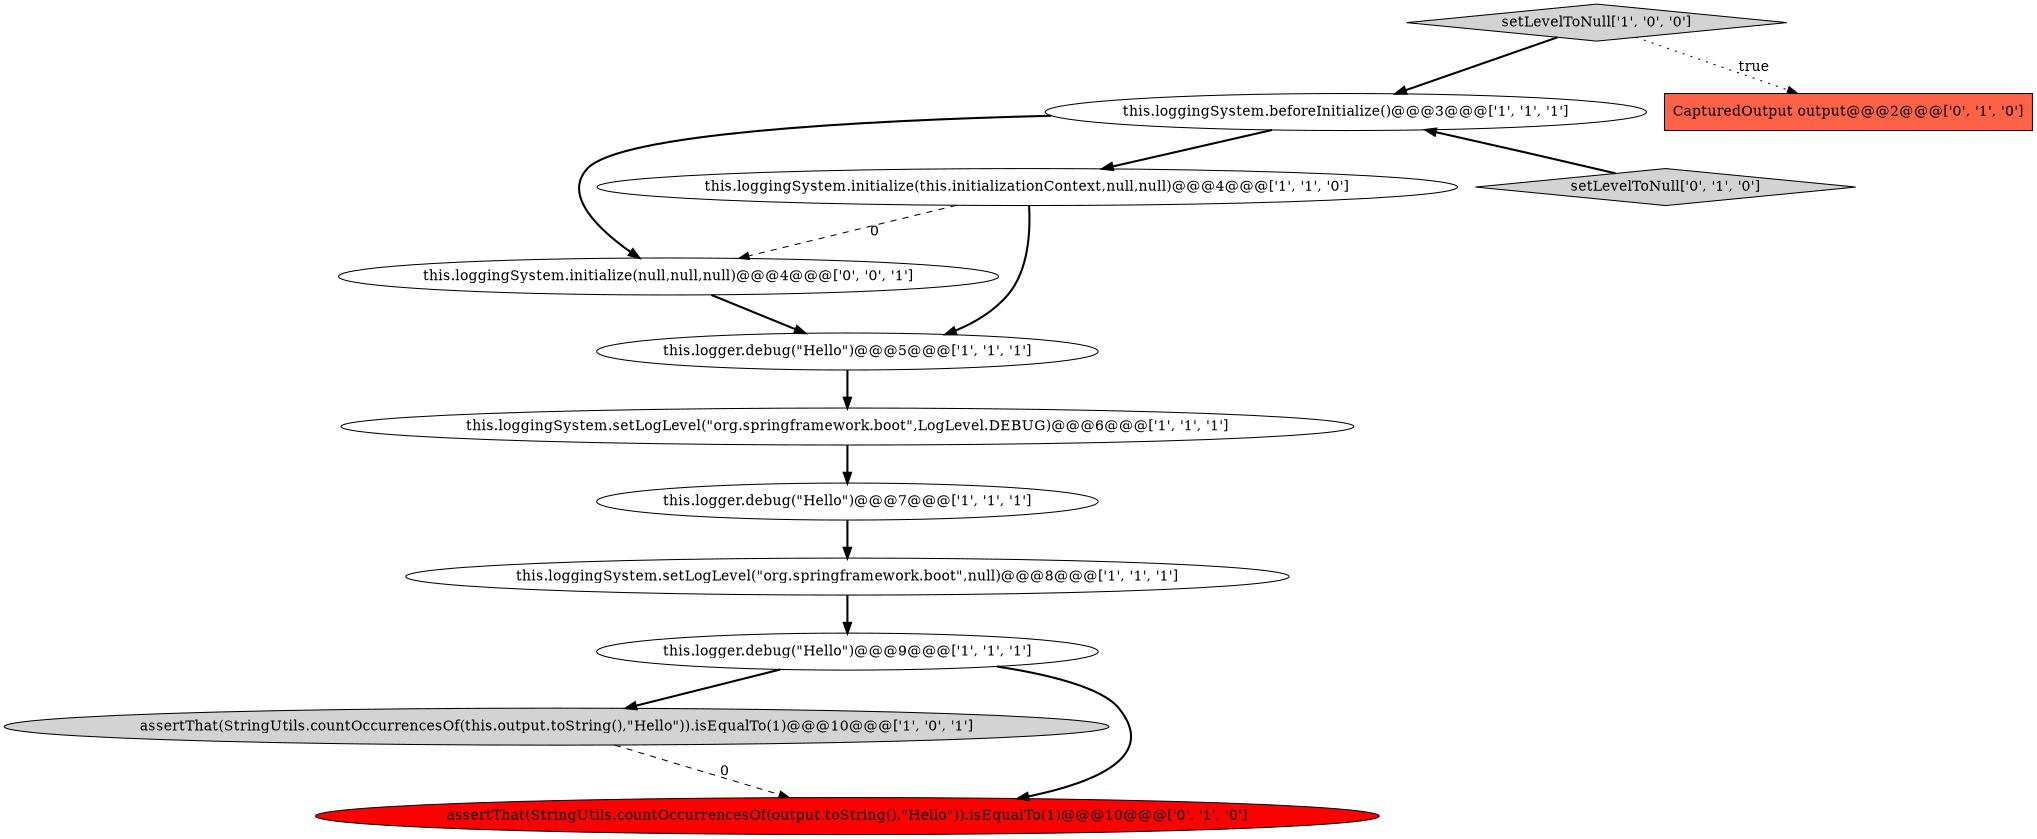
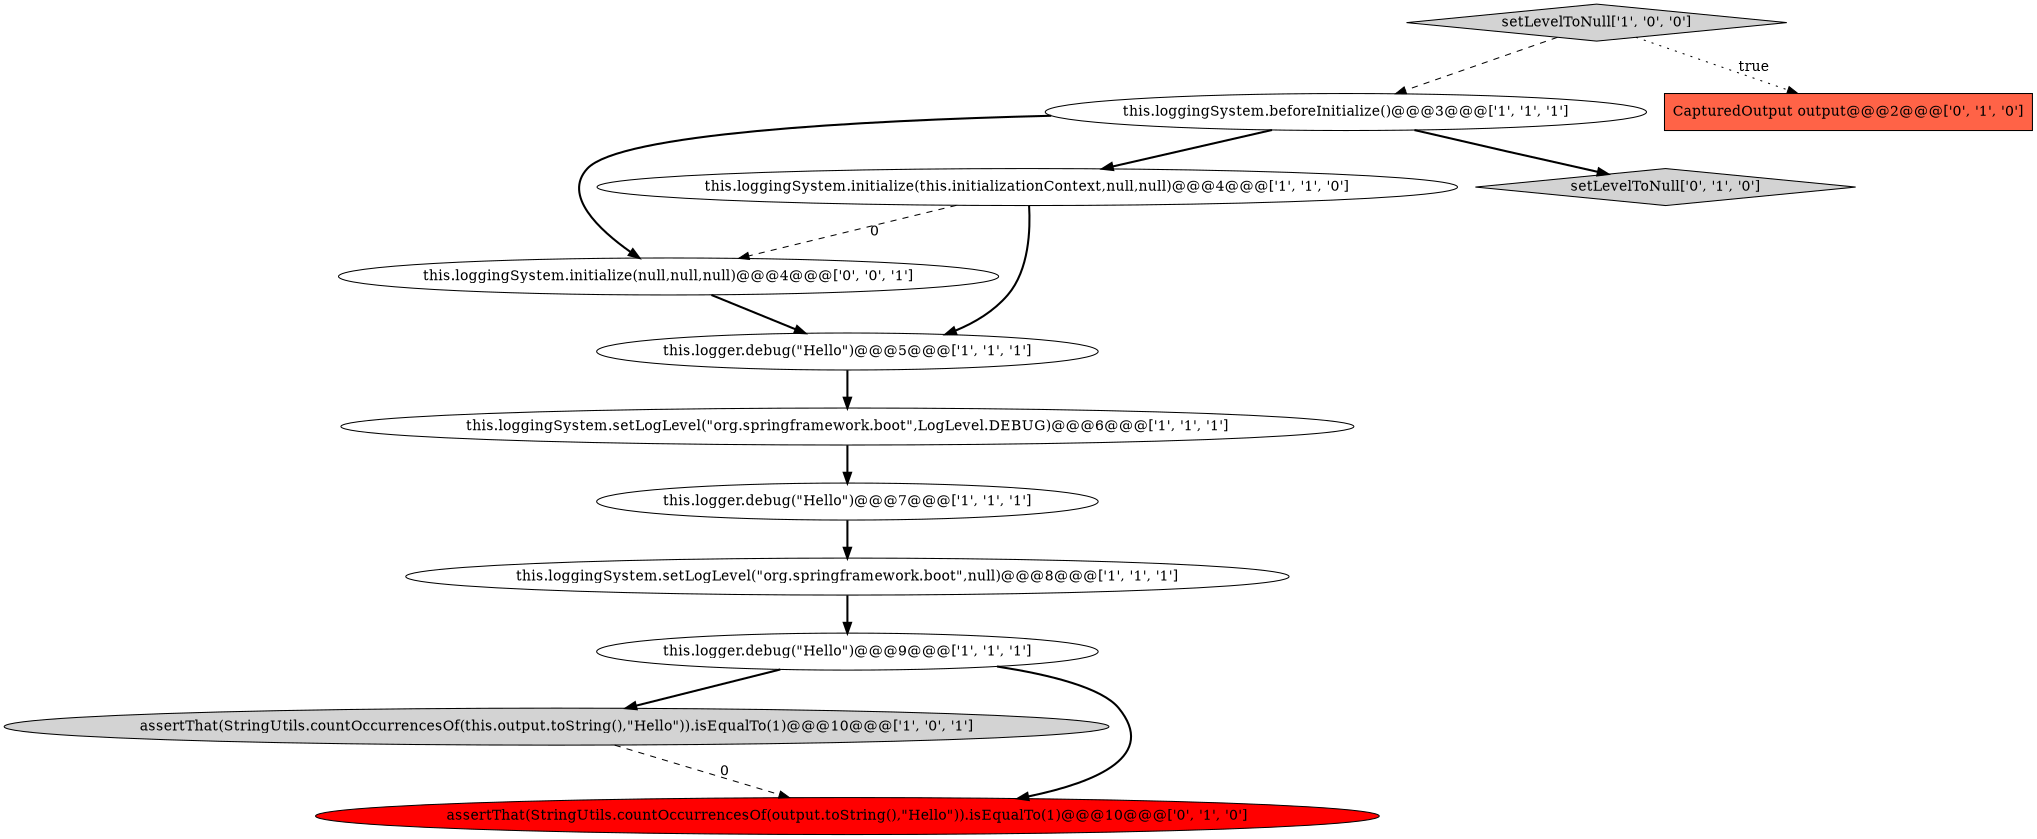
  digraph {
    node [fillcolor=white shape=ellipse style=filled]
    edge [style=bold]
    n1 [label="this.loggingSystem.beforeInitialize()@@@3@@@['1', '1', '1']"]
    n2 [label="this.loggingSystem.initialize(null,null,null)@@@4@@@['0', '0', '1']"]
    n3 [label="this.loggingSystem.initialize(this.initializationContext,null,null)@@@4@@@['1', '1', '0']"]
    n4 [label="this.logger.debug(\"Hello\")@@@5@@@['1', '1', '1']"]
    n5 [label="this.loggingSystem.setLogLevel(\"org.springframework.boot\",LogLevel.DEBUG)@@@6@@@['1', '1', '1']"]
    n6 [label="this.loggingSystem.setLogLevel(\"org.springframework.boot\",null)@@@8@@@['1', '1', '1']"]
    n7 [label="this.logger.debug(\"Hello\")@@@9@@@['1', '1', '1']"]
    n8 [fillcolor=lightgray label="assertThat(StringUtils.countOccurrencesOf(this.output.toString(),\"Hello\")).isEqualTo(1)@@@10@@@['1', '0', '1']"]
    n9 [fillcolor=red label="assertThat(StringUtils.countOccurrencesOf(output.toString(),\"Hello\")).isEqualTo(1)@@@10@@@['0', '1', '0']"]
    n10 [label="this.logger.debug(\"Hello\")@@@7@@@['1', '1', '1']"]
    n11 [fillcolor=lightgray label="setLevelToNull['0', '1', '0']" shape=diamond]
    n12 [fillcolor=tomato label="CapturedOutput output@@@2@@@['0', '1', '0']" shape=box]
    n13 [fillcolor=lightgray label="setLevelToNull['1', '0', '0']" shape=diamond]
    n1 -> n2
    n1 -> n3
    n2 -> n4
    n3 -> n2 [label=0 style=dashed]
    n3 -> n4
    n4 -> n5
    n5 -> n10
    n6 -> n7
    n7 -> n8
    n7 -> n9
    n8 -> n9 [label=0 style=dashed]
    n10 -> n6
-   n11 -> n1
-   n13 -> n1
+   n1 -> n11
+   n13 -> n1 [style=dashed]
    n13 -> n12 [label=true style=dotted]
  }
